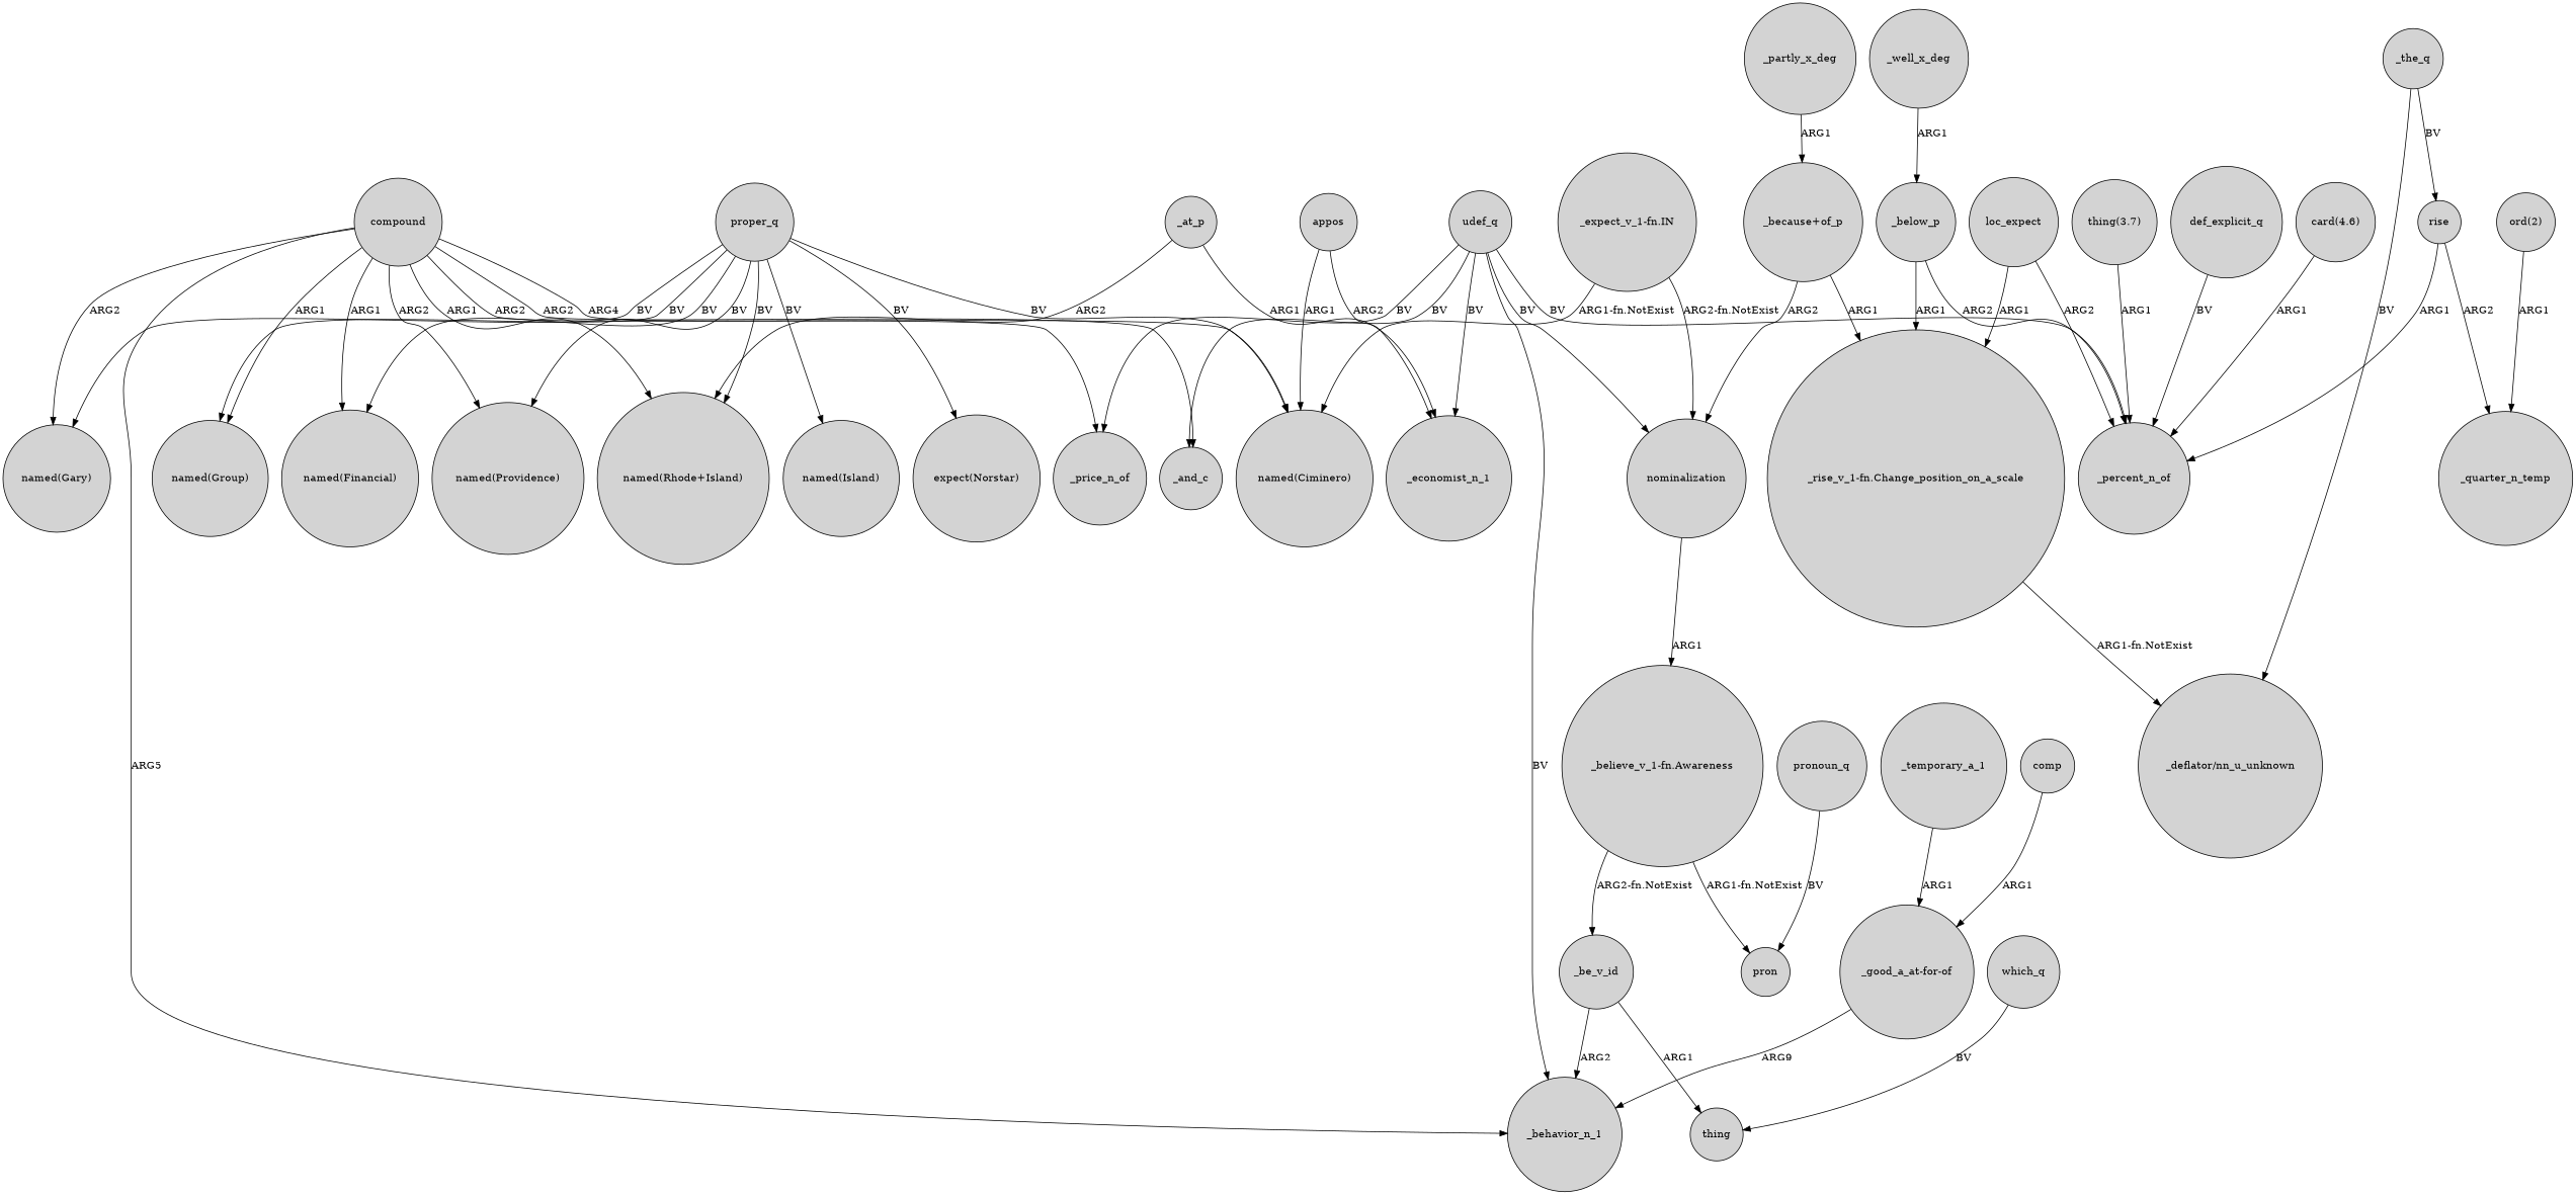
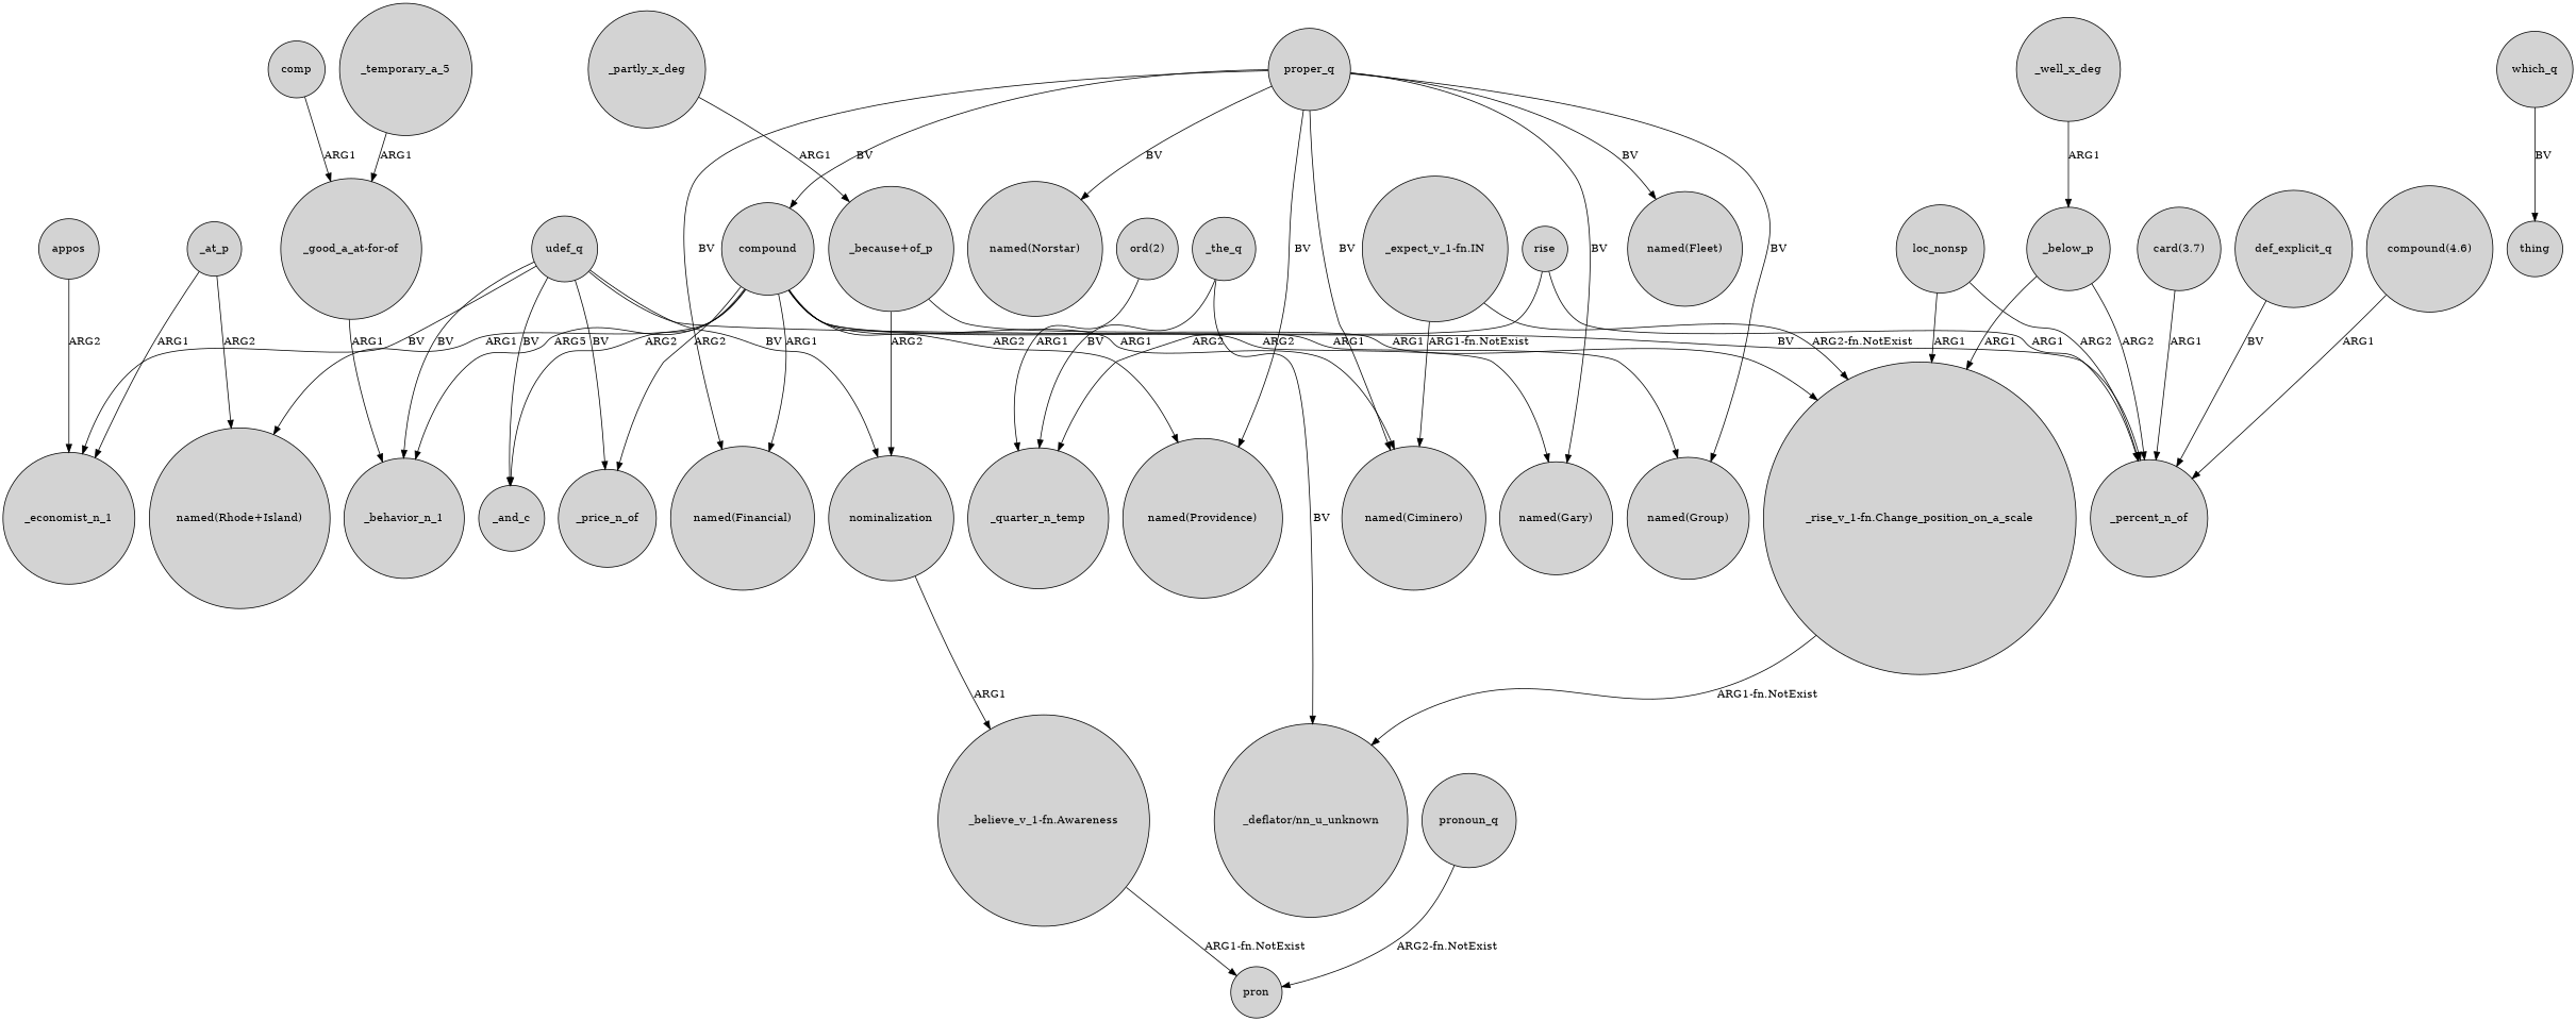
  digraph {
    node [shape=circle style=filled]
    compound
    _price_n_of
    "named(Ciminero)"
    "named(Providence)"
    "named(Gary)"
    _behavior_n_1
    "named(Group)"
    "named(Financial)"
    _and_c
    "named(Rhode+Island)"
    udef_q
    _economist_n_1
    _percent_n_of
    nominalization
    "_believe_v_1-fn.Awareness"
-   _be_v_id
    pron
    thing
    comp
    "_good_a_at-for-of"
    proper_q
-   "named(Fleet)" [label="named(Island)"]
-   "named(Norstar)" [label="expect(Norstar)"]
+   "named(Fleet)"
+   "named(Norstar)"
    appos
    "_rise_v_1-fn.Change_position_on_a_scale"
    "_deflator/nn_u_unknown"
    "_expect_v_1-fn.IN"
    _the_q
    _quarter_n_temp
    "ord(2)"
-   _temporary_a_1
+   _temporary_a_1 [label=_temporary_a_5]
    def_explicit_q
    n33 [label=rise]
    "_because+of_p"
    _below_p
    pronoun_q
-   loc_nonsp [label=loc_expect]
+   loc_nonsp
    which_q
    _at_p
    _well_x_deg
-   "card(4.6)"
+   "card(4.6)" [label="compound(4.6)"]
    _partly_x_deg
-   "card(3.7)" [label="thing(3.7)"]
+   "card(3.7)"
    compound -> _price_n_of [label=ARG2]
-   compound -> "named(Ciminero)" [label=ARG4]
+   compound -> "named(Ciminero)" [label=ARG1]
    compound -> "named(Providence)" [label=ARG2]
    compound -> "named(Gary)" [label=ARG2]
    compound -> _behavior_n_1 [label=ARG5]
    compound -> "named(Group)" [label=ARG1]
    compound -> "named(Financial)" [label=ARG1]
    compound -> _and_c [label=ARG2]
    compound -> "named(Rhode+Island)" [label=ARG1]
    udef_q -> _price_n_of [label=BV]
    udef_q -> _behavior_n_1 [label=BV]
    udef_q -> _and_c [label=BV]
    udef_q -> _economist_n_1 [label=BV]
    udef_q -> _percent_n_of [label=BV]
    udef_q -> nominalization [label=BV]
    nominalization -> "_believe_v_1-fn.Awareness" [label=ARG1]
-   "_believe_v_1-fn.Awareness" -> _be_v_id [label="ARG2-fn.NotExist"]
    "_believe_v_1-fn.Awareness" -> pron [label="ARG1-fn.NotExist"]
-   _be_v_id -> _behavior_n_1 [label=ARG2]
-   _be_v_id -> thing [label=ARG1]
    comp -> "_good_a_at-for-of" [label=ARG1]
-   "_good_a_at-for-of" -> _behavior_n_1 [label=ARG9]
+   "_good_a_at-for-of" -> _behavior_n_1 [label=ARG1]
    proper_q -> "named(Ciminero)" [label=BV]
    proper_q -> "named(Providence)" [label=BV]
    proper_q -> "named(Gary)" [label=BV]
    proper_q -> "named(Group)" [label=BV]
    proper_q -> "named(Financial)" [label=BV]
-   proper_q -> "named(Rhode+Island)" [label=BV]
+   proper_q -> compound [label=BV]
    proper_q -> "named(Fleet)" [label=BV]
    proper_q -> "named(Norstar)" [label=BV]
-   appos -> "named(Ciminero)" [label=ARG1]
    appos -> _economist_n_1 [label=ARG2]
    "_rise_v_1-fn.Change_position_on_a_scale" -> "_deflator/nn_u_unknown" [label="ARG1-fn.NotExist"]
    "_expect_v_1-fn.IN" -> "named(Ciminero)" [label="ARG1-fn.NotExist"]
-   "_expect_v_1-fn.IN" -> nominalization [label="ARG2-fn.NotExist"]
+   "_expect_v_1-fn.IN" -> "_rise_v_1-fn.Change_position_on_a_scale" [label="ARG2-fn.NotExist"]
    _the_q -> "_deflator/nn_u_unknown" [label=BV]
-   _the_q -> n33 [label=BV]
+   _the_q -> _quarter_n_temp [label=BV]
    "ord(2)" -> _quarter_n_temp [label=ARG1]
    _temporary_a_1 -> "_good_a_at-for-of" [label=ARG1]
    def_explicit_q -> _percent_n_of [label=BV]
    n33 -> _percent_n_of [label=ARG1]
    n33 -> _quarter_n_temp [label=ARG2]
    "_because+of_p" -> nominalization [label=ARG2]
    "_because+of_p" -> "_rise_v_1-fn.Change_position_on_a_scale" [label=ARG1]
    _below_p -> _percent_n_of [label=ARG2]
    _below_p -> "_rise_v_1-fn.Change_position_on_a_scale" [label=ARG1]
-   pronoun_q -> pron [label=BV]
+   pronoun_q -> pron [label="ARG2-fn.NotExist"]
    loc_nonsp -> _percent_n_of [label=ARG2]
    loc_nonsp -> "_rise_v_1-fn.Change_position_on_a_scale" [label=ARG1]
    which_q -> thing [label=BV]
    _at_p -> "named(Rhode+Island)" [label=ARG2]
    _at_p -> _economist_n_1 [label=ARG1]
    _well_x_deg -> _below_p [label=ARG1]
    "card(4.6)" -> _percent_n_of [label=ARG1]
    _partly_x_deg -> "_because+of_p" [label=ARG1]
    "card(3.7)" -> _percent_n_of [label=ARG1]
  }
